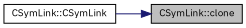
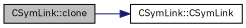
  digraph {
    rankdir=LR
    fontname="IBM Plex Sans"
    node [color=black fontname="IBM Plex Sans" fontsize=10 shape=record style=filled]
    n1 [fillcolor=grey75 fontcolor=black height=0.2 label="CSymLink::clone" width=0.4]
    n2 [fillcolor=white height=0.2 label="CSymLink::CSymLink" width=0.4]
-   n2 -> n1 [color=midnightblue fontname="IBM Plex Sans" fontsize=10 labelfontname=Helvetica labelfontsize=10 style=solid]
+   n1 -> n2 [color=midnightblue fontname="IBM Plex Sans" fontsize=10 labelfontname=Helvetica labelfontsize=10 style=solid]
  }
